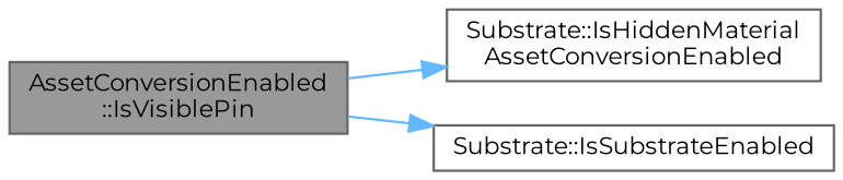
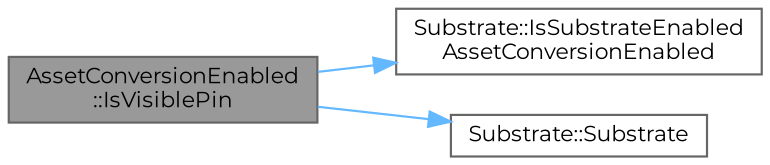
  digraph {
    fontname=Montserrat
    rankdir=LR
    node [color=grey40 fillcolor=white fontname=Montserrat fontsize=10 shape=box style=filled]
    edge [color=steelblue1 fontname=Montserrat fontsize=10 labelfontname=Helvetica labelfontsize=10 style=solid]
    n1 [color=gray40 fillcolor=grey60 fontcolor=black height=0.2 label="AssetConversionEnabled\l::IsVisiblePin" width=0.4]
-   n2 [height=0.2 label="Substrate::IsHiddenMaterial\lAssetConversionEnabled" width=0.4]
-   n3 [height=0.2 label="Substrate::IsSubstrateEnabled" width=0.4]
+   n2 [height=0.2 label="Substrate::IsSubstrateEnabled\lAssetConversionEnabled" width=0.4]
+   n3 [height=0.2 label="Substrate::Substrate" width=0.4]
    n1 -> n2
    n1 -> n3
  }
